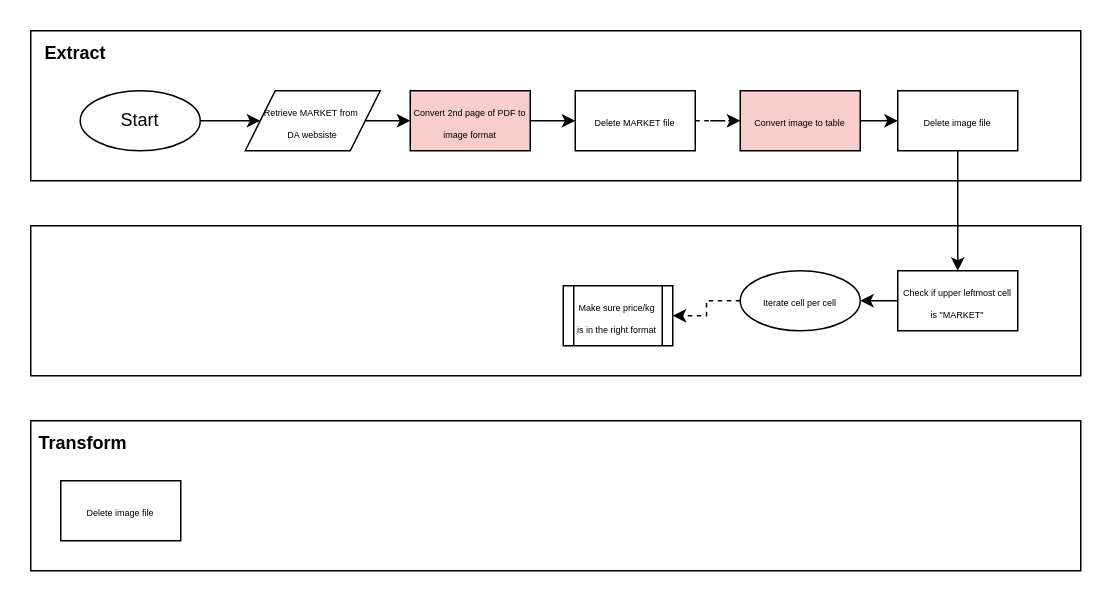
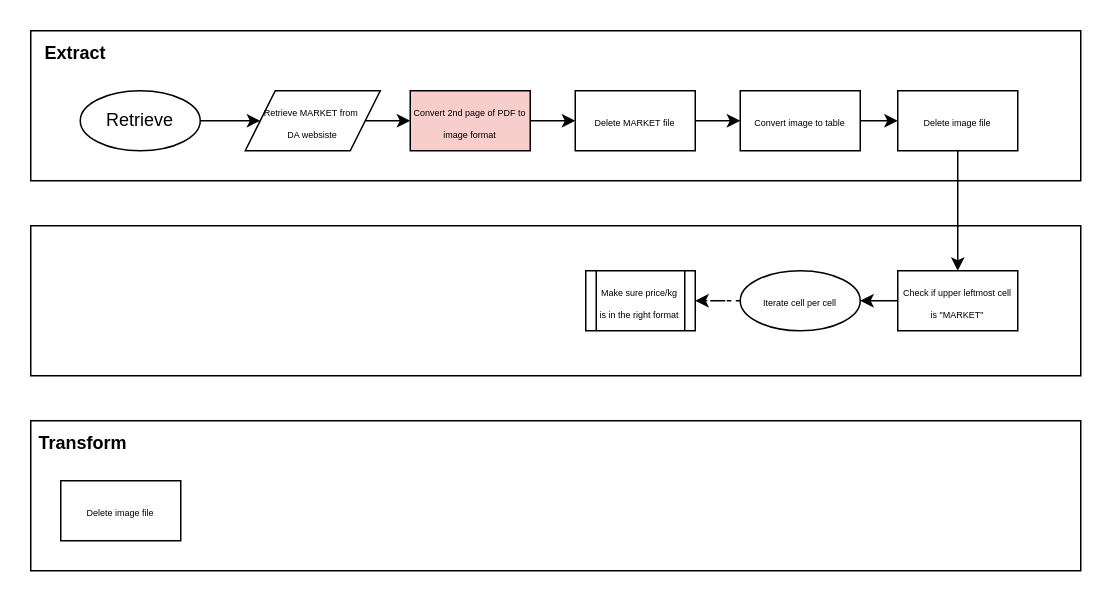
  <mxCell id="0" />
  <mxCell id="1" parent="0" />
  <mxCell id="2" value="" style="rounded=0;whiteSpace=wrap;html=1;fillColor=none;" vertex="1" parent="1"><mxGeometry x="20" y="20" width="700" height="100" as="geometry" /></mxCell>
  <mxCell id="3" style="edgeStyle=orthogonalEdgeStyle;rounded=0;orthogonalLoop=1;jettySize=auto;html=1;" edge="1" parent="1" source="4"><mxGeometry relative="1" as="geometry"><mxPoint x="273" y="80" as="targetPoint" /></mxGeometry></mxCell>
  <mxCell id="4" value="&lt;font style=&quot;font-size: 6px;&quot;&gt;Retrieve MARKET from&amp;nbsp;&lt;br&gt;DA websiste&lt;/font&gt;" style="shape=parallelogram;perimeter=parallelogramPerimeter;whiteSpace=wrap;html=1;fixedSize=1;" vertex="1" parent="1"><mxGeometry x="163" y="60" width="90" height="40" as="geometry" /></mxCell>
  <mxCell id="5" style="edgeStyle=orthogonalEdgeStyle;rounded=0;orthogonalLoop=1;jettySize=auto;html=1;entryX=0;entryY=0.5;entryDx=0;entryDy=0;" edge="1" parent="1" source="6" target="4"><mxGeometry relative="1" as="geometry" /></mxCell>
- <mxCell id="6" value="Start" style="ellipse;whiteSpace=wrap;html=1;" vertex="1" parent="1"><mxGeometry x="53" y="60" width="80" height="40" as="geometry" /></mxCell>
+ <mxCell id="6" value="Retrieve" style="ellipse;whiteSpace=wrap;html=1;" vertex="1" parent="1"><mxGeometry x="53" y="60" width="80" height="40" as="geometry" /></mxCell>
  <mxCell id="7" style="edgeStyle=orthogonalEdgeStyle;rounded=0;orthogonalLoop=1;jettySize=auto;html=1;" edge="1" parent="1" source="8" target="10"><mxGeometry relative="1" as="geometry" /></mxCell>
  <mxCell id="8" value="&lt;font style=&quot;font-size: 6px;&quot;&gt;Convert 2nd page of PDF to image format&lt;/font&gt;" style="rounded=0;whiteSpace=wrap;html=1;fillColor=#f8cecc;" vertex="1" parent="1"><mxGeometry x="273" y="60" width="80" height="40" as="geometry" /></mxCell>
- <mxCell id="9" style="edgeStyle=orthogonalEdgeStyle;rounded=0;orthogonalLoop=1;jettySize=auto;html=1;dashed=1;" edge="1" parent="1" source="10" target="12"><mxGeometry relative="1" as="geometry" /></mxCell>
+ <mxCell id="9" style="edgeStyle=orthogonalEdgeStyle;rounded=0;orthogonalLoop=1;jettySize=auto;html=1;" edge="1" parent="1" source="10" target="12"><mxGeometry relative="1" as="geometry" /></mxCell>
  <mxCell id="10" value="&lt;font style=&quot;font-size: 6px;&quot;&gt;Delete MARKET file&lt;/font&gt;" style="rounded=0;whiteSpace=wrap;html=1;" vertex="1" parent="1"><mxGeometry x="383" y="60" width="80" height="40" as="geometry" /></mxCell>
  <mxCell id="11" style="edgeStyle=orthogonalEdgeStyle;rounded=0;orthogonalLoop=1;jettySize=auto;html=1;" edge="1" parent="1" source="12" target="14"><mxGeometry relative="1" as="geometry" /></mxCell>
- <mxCell id="12" value="&lt;font style=&quot;font-size: 6px;&quot;&gt;Convert image to table&lt;/font&gt;" style="rounded=0;whiteSpace=wrap;html=1;fillColor=#f8cecc;" vertex="1" parent="1"><mxGeometry x="493" y="60" width="80" height="40" as="geometry" /></mxCell>
+ <mxCell id="12" value="&lt;font style=&quot;font-size: 6px;&quot;&gt;Convert image to table&lt;/font&gt;" style="rounded=0;whiteSpace=wrap;html=1;" vertex="1" parent="1"><mxGeometry x="493" y="60" width="80" height="40" as="geometry" /></mxCell>
  <mxCell id="13" style="edgeStyle=orthogonalEdgeStyle;rounded=0;orthogonalLoop=1;jettySize=auto;html=1;" edge="1" parent="1" source="14" target="18"><mxGeometry relative="1" as="geometry" /></mxCell>
  <mxCell id="14" value="&lt;div&gt;&lt;font style=&quot;font-size: 6px;&quot;&gt;Delete image file&lt;/font&gt;&lt;/div&gt;" style="rounded=0;whiteSpace=wrap;html=1;" vertex="1" parent="1"><mxGeometry x="598" y="60" width="80" height="40" as="geometry" /></mxCell>
  <mxCell id="15" value="&lt;b&gt;Extract&lt;/b&gt;" style="text;html=1;align=center;verticalAlign=middle;whiteSpace=wrap;rounded=0;" vertex="1" parent="1"><mxGeometry x="20" y="20" width="60" height="30" as="geometry" /></mxCell>
  <mxCell id="16" value="" style="rounded=0;whiteSpace=wrap;html=1;fillColor=none;" vertex="1" parent="1"><mxGeometry x="20" y="150" width="700" height="100" as="geometry" /></mxCell>
  <mxCell id="17" style="edgeStyle=orthogonalEdgeStyle;rounded=0;orthogonalLoop=1;jettySize=auto;html=1;entryX=1;entryY=0.5;entryDx=0;entryDy=0;" edge="1" parent="1" source="18" target="23"><mxGeometry relative="1" as="geometry" /></mxCell>
  <mxCell id="18" value="&lt;font style=&quot;font-size: 6px;&quot;&gt;Check if upper leftmost cell is &quot;MARKET&quot;&lt;/font&gt;" style="rounded=0;whiteSpace=wrap;html=1;" vertex="1" parent="1"><mxGeometry x="598" y="180" width="80" height="40" as="geometry" /></mxCell>
  <mxCell id="19" value="" style="rounded=0;whiteSpace=wrap;html=1;fillColor=none;" vertex="1" parent="1"><mxGeometry x="20" y="280" width="700" height="100" as="geometry" /></mxCell>
  <mxCell id="20" value="&lt;b&gt;Transform&lt;/b&gt;" style="text;html=1;align=center;verticalAlign=middle;whiteSpace=wrap;rounded=0;" vertex="1" parent="1"><mxGeometry x="20" y="280" width="70" height="30" as="geometry" /></mxCell>
  <mxCell id="21" value="&lt;div&gt;&lt;font style=&quot;font-size: 6px;&quot;&gt;Delete image file&lt;/font&gt;&lt;/div&gt;" style="rounded=0;whiteSpace=wrap;html=1;" vertex="1" parent="1"><mxGeometry x="40" y="320" width="80" height="40" as="geometry" /></mxCell>
  <mxCell id="22" style="edgeStyle=orthogonalEdgeStyle;rounded=0;orthogonalLoop=1;jettySize=auto;html=1;dashed=1;" edge="1" parent="1" source="23" target="24"><mxGeometry relative="1" as="geometry" /></mxCell>
  <mxCell id="23" value="&lt;font style=&quot;font-size: 6px;&quot;&gt;Iterate cell per cell&lt;/font&gt;" style="ellipse;whiteSpace=wrap;html=1;" vertex="1" parent="1"><mxGeometry x="493" y="180" width="80" height="40" as="geometry" /></mxCell>
- <mxCell id="24" value="&lt;font style=&quot;font-size: 6px;&quot;&gt;Make sure price/kg is in the right format&lt;/font&gt;" style="shape=process;whiteSpace=wrap;html=1;backgroundOutline=1;" vertex="1" parent="1"><mxGeometry x="375" y="190" width="73" height="40" as="geometry" /></mxCell>
+ <mxCell id="24" value="&lt;font style=&quot;font-size: 6px;&quot;&gt;Make sure price/kg is in the right format&lt;/font&gt;" style="shape=process;whiteSpace=wrap;html=1;backgroundOutline=1;" vertex="1" parent="1"><mxGeometry x="390" y="180" width="73" height="40" as="geometry" /></mxCell>
